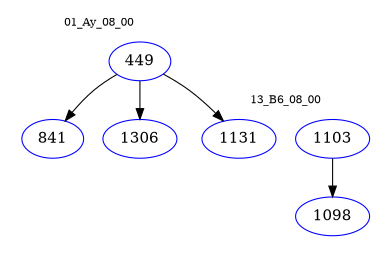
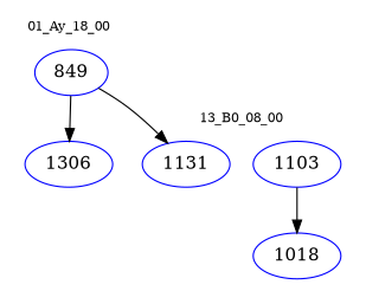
  digraph {
    node [color=blue]
    edge [color=black]
-   n1 [label=449]
-   n2 [label=841]
+   n1 [label=849]
    n3 [label=1306]
    n4 [label=1103]
-   n5 [label=1098]
+   n5 [label=1018]
    n6 [label=1131]
    subgraph cluster_1 {
      color=white
      fontsize=10
-     label="01_Ay_08_00"
+     label="01_Ay_18_00"
      n1
-     n2
      n3
    }
    subgraph cluster_2 {
      color=white
      fontsize=10
-     label="13_B6_08_00"
+     label="13_B0_08_00"
      n4
      n5
      n6
    }
-   n1 -> n2
    n1 -> n3
    n1 -> n6
    n4 -> n5
  }
